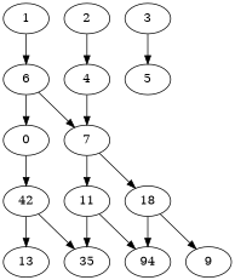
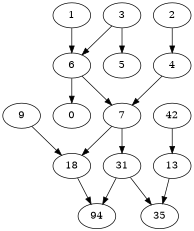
  digraph {
    node [alpha=0.05]
    1 [expect_size=41505792]
    6 [alpha=0.10 expect_size=50116608]
    7 [alpha=0.02 expect_size=22447104]
    n4 [alpha=0.10 expect_size=46221312 label=0]
    n5 [alpha=0.14 expect_size=19723264 label=18]
-   11 [alpha=0.11 expect_size=51095552]
+   11 [alpha=0.11 expect_size=51095552 label=31]
    n7 [alpha=0.19 expect_size=15690752 label=42]
    2 [alpha=0.00 expect_size=36471808]
    4 [expect_size=48837632]
    9 [alpha=0.04 expect_size=32923648]
    3 [alpha=0.15 expect_size=20076544]
    5 [alpha=0.12 expect_size=24358912]
    n13 [alpha=0.13 expect_size=51870720 label=94]
    n14 [alpha=0.17 expect_size=17253376 label=35]
    13 [expect_size=16694272]
    1 -> 6
    6 -> 7
    6 -> n4
    7 -> n5
    7 -> 11
-   n4 -> n7
    n5 -> n13
    11 -> n13
    11 -> n14
-   n7 -> n14
+   13 -> n14
    n7 -> 13
    2 -> 4
    4 -> 7
-   n5 -> 9
+   9 -> n5
+   3 -> 6
    3 -> 5
  }
